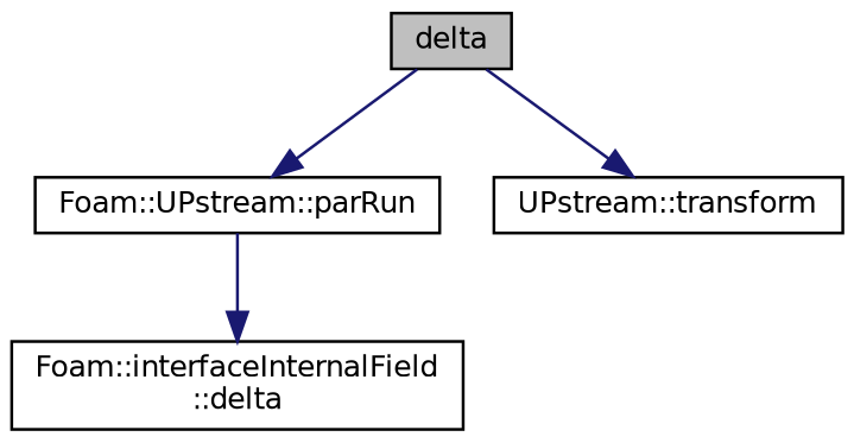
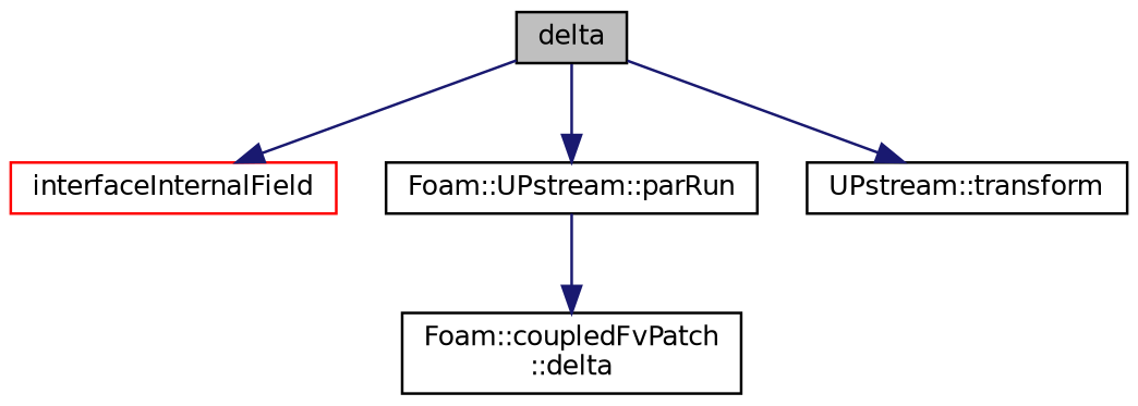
  digraph {
    rankdir=TB
    node [color=black fontname=Helvetica fontsize=10 shape=record]
    edge [color=midnightblue fontname=Helvetica fontsize=10 labelfontname=Helvetica labelfontsize=10 style=solid]
    n1 [fillcolor=grey75 fontcolor=black height=0.2 label=delta style=filled width=0.4]
+   n2 [color=red height=0.2 label=interfaceInternalField width=0.4]
    n3 [height=0.2 label="Foam::UPstream::parRun" width=0.4]
    n4 [height=0.2 label="UPstream::transform" width=0.4]
-   n5 [height=0.2 label="Foam::interfaceInternalField\l::delta" width=0.4]
+   n5 [height=0.2 label="Foam::coupledFvPatch\l::delta" width=0.4]
+   n1 -> n2
    n1 -> n3
    n1 -> n4
    n3 -> n5
  }
